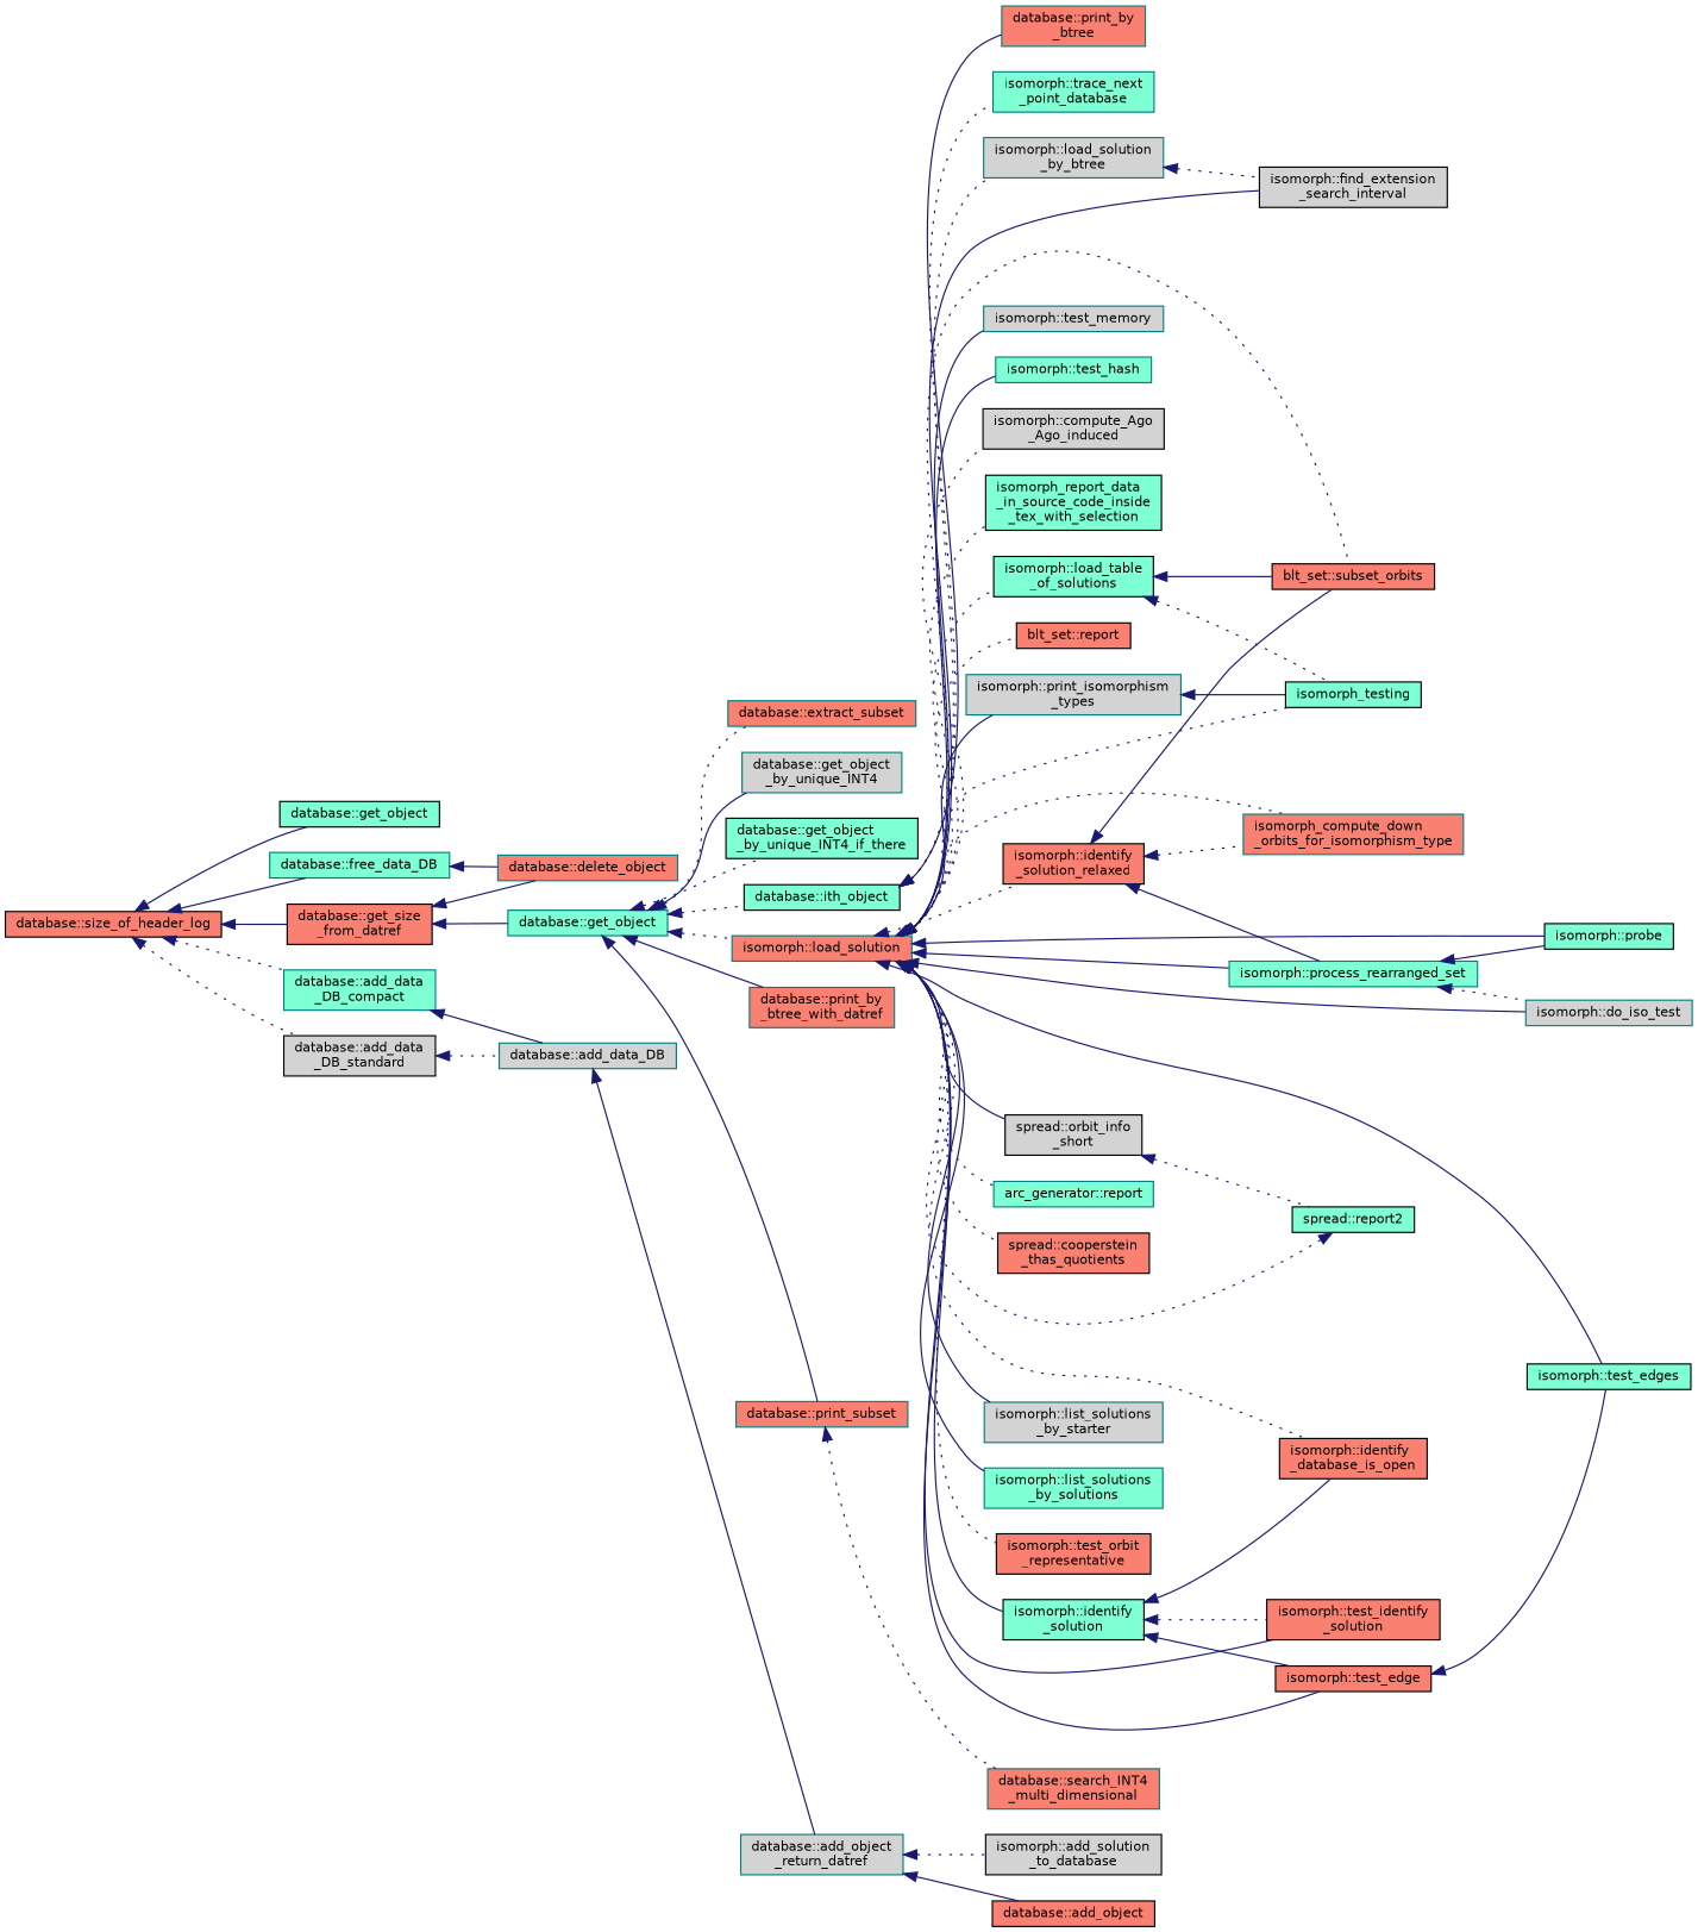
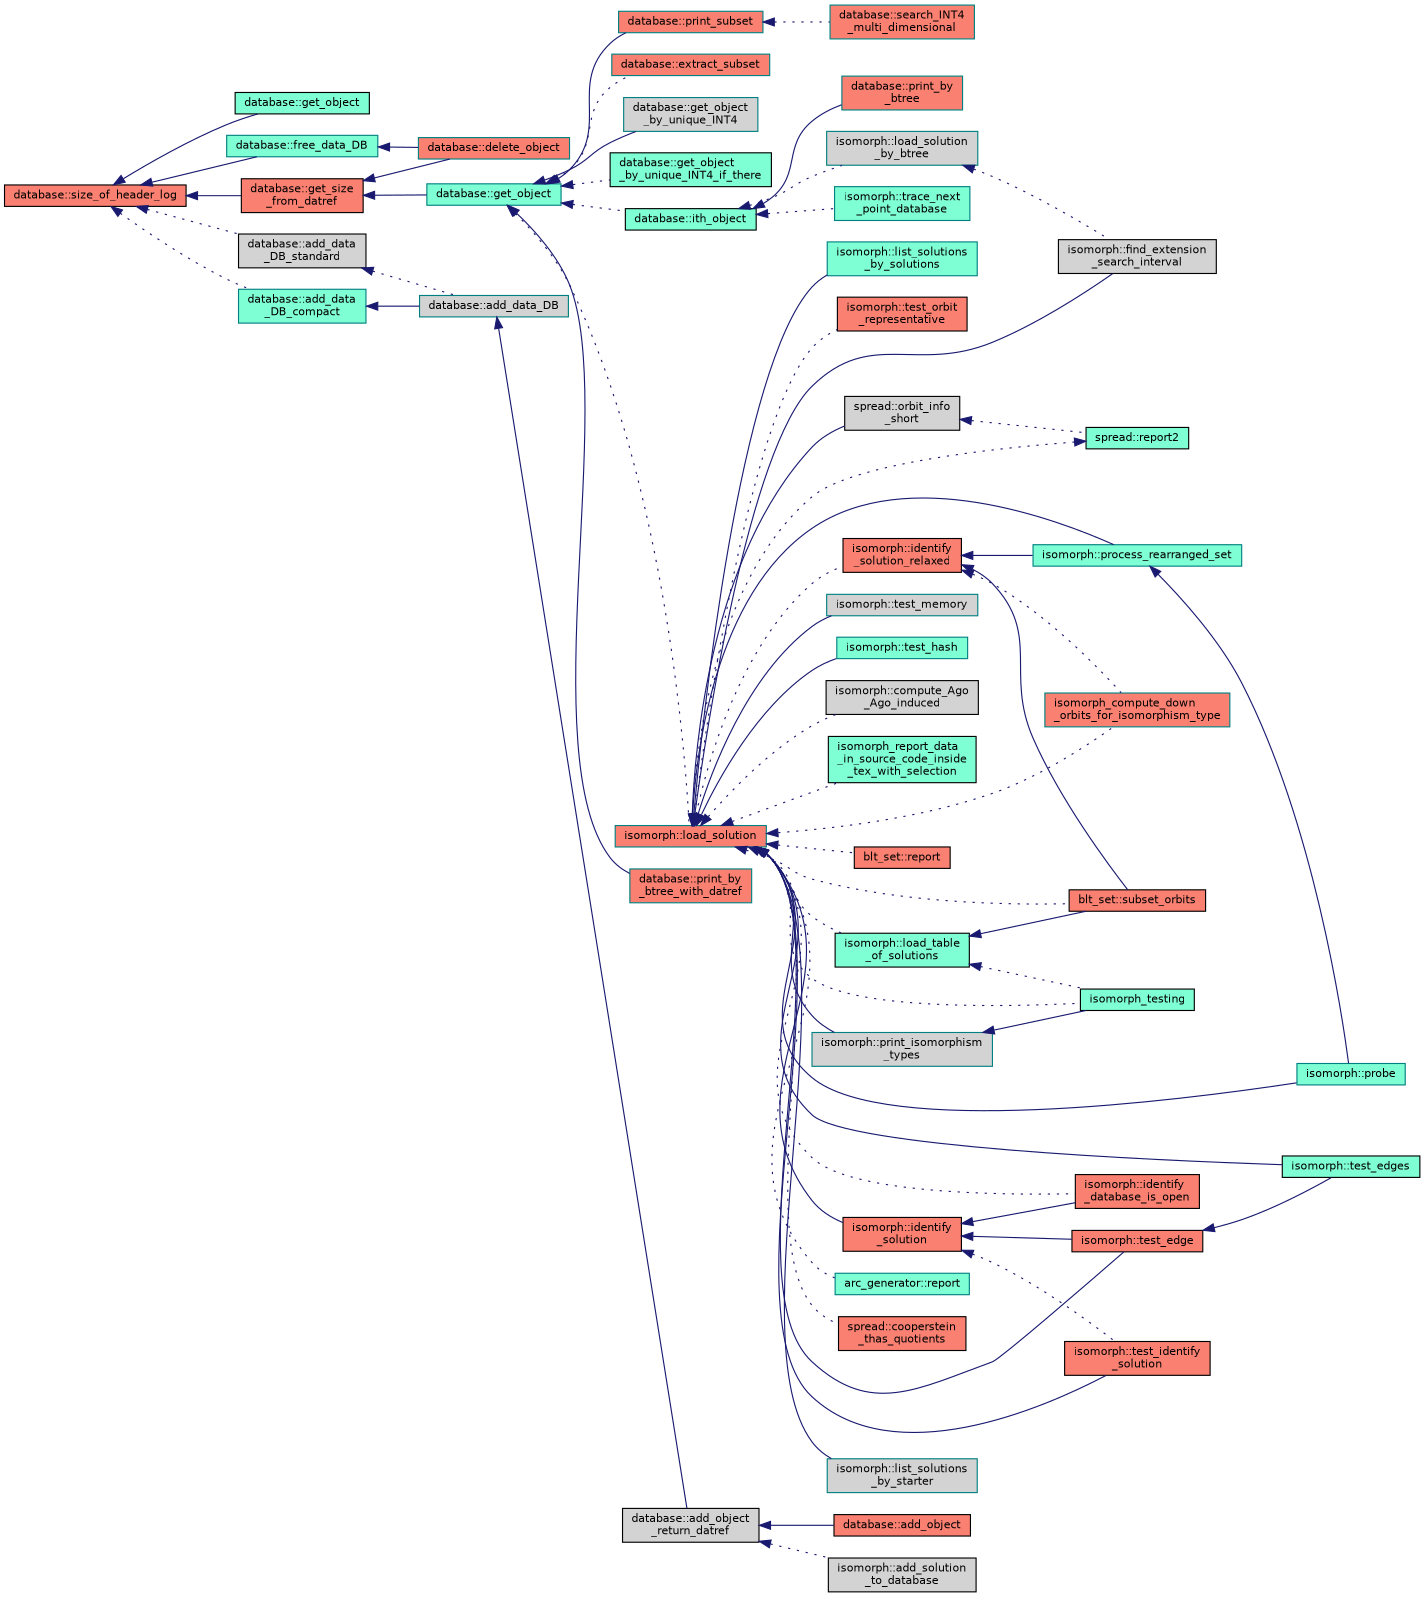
  digraph {
    rankdir=LR
    node [color=black fillcolor=salmon fontname=Helvetica fontsize=10 shape=record style=filled]
    edge [color=midnightblue dir=back fontname=Helvetica fontsize=10 labelfontname=Helvetica labelfontsize=10 style=solid]
    n1 [fontcolor=black height=0.2 label="database::size_of_header_log" width=0.4]
    n2 [fillcolor=aquamarine height=0.2 label="database::get_object" width=0.4]
    n3 [height=0.2 label="database::get_size\l_from_datref" width=0.4]
    n4 [fillcolor=lightgrey height=0.2 label="database::add_data\l_DB_standard" width=0.4]
    n5 [color=teal fillcolor=aquamarine height=0.2 label="database::add_data\l_DB_compact" width=0.4]
    n6 [color=teal fillcolor=aquamarine height=0.2 label="database::free_data_DB" width=0.4]
    n7 [color=teal height=0.2 label="database::delete_object" width=0.4]
    n8 [color=teal fillcolor=aquamarine height=0.2 label="database::get_object" width=0.4]
    n9 [color=teal fillcolor=lightgrey height=0.2 label="database::add_data_DB" width=0.4]
    n10 [color=teal fillcolor=lightgrey height=0.2 label="database::get_object\l_by_unique_INT4" width=0.4]
    n11 [fillcolor=aquamarine height=0.2 label="database::get_object\l_by_unique_INT4_if_there" width=0.4]
    n12 [fillcolor=aquamarine height=0.2 label="database::ith_object" width=0.4]
    n13 [color=teal height=0.2 label="database::print_by\l_btree_with_datref" width=0.4]
    n14 [color=teal height=0.2 label="database::print_subset" width=0.4]
    n15 [color=teal height=0.2 label="database::extract_subset" width=0.4]
    n16 [color=teal height=0.2 label="isomorph::load_solution" width=0.4]
    n17 [color=teal height=0.2 label="database::print_by\l_btree" width=0.4]
    n18 [color=teal fillcolor=lightgrey height=0.2 label="isomorph::load_solution\l_by_btree" width=0.4]
    n19 [color=teal fillcolor=aquamarine height=0.2 label="isomorph::trace_next\l_point_database" width=0.4]
    n20 [color=teal height=0.2 label="database::search_INT4\l_multi_dimensional" width=0.4]
    n21 [fillcolor=lightgrey height=0.2 label="isomorph::find_extension\l_search_interval" width=0.4]
    n22 [height=0.2 label="blt_set::report" width=0.4]
    n23 [height=0.2 label="blt_set::subset_orbits" width=0.4]
    n24 [color=teal fillcolor=aquamarine height=0.2 label="arc_generator::report" width=0.4]
    n25 [height=0.2 label="spread::cooperstein\l_thas_quotients" width=0.4]
    n26 [fillcolor=lightgrey height=0.2 label="spread::orbit_info\l_short" width=0.4]
    n27 [fillcolor=aquamarine height=0.2 label="isomorph::load_table\l_of_solutions" width=0.4]
    n28 [fillcolor=aquamarine height=0.2 label=isomorph_testing width=0.4]
    n29 [color=teal fillcolor=lightgrey height=0.2 label="isomorph::list_solutions\l_by_starter" width=0.4]
    n30 [color=teal fillcolor=aquamarine height=0.2 label="isomorph::list_solutions\l_by_solutions" width=0.4]
    n31 [height=0.2 label="isomorph::test_orbit\l_representative" width=0.4]
    n32 [height=0.2 label="isomorph::test_identify\l_solution" width=0.4]
    n33 [color=teal fillcolor=lightgrey height=0.2 label="isomorph::test_memory" width=0.4]
    n34 [fillcolor=aquamarine height=0.2 label="isomorph::test_edges" width=0.4]
    n35 [height=0.2 label="isomorph::test_edge" width=0.4]
    n36 [color=teal fillcolor=aquamarine height=0.2 label="isomorph::test_hash" width=0.4]
    n37 [fillcolor=lightgrey height=0.2 label="isomorph::compute_Ago\l_Ago_induced" width=0.4]
    n38 [color=teal fillcolor=lightgrey height=0.2 label="isomorph::print_isomorphism\l_types" width=0.4]
    n39 [color=teal height=0.2 label="isomorph_compute_down\l_orbits_for_isomorphism_type" width=0.4]
    n40 [fillcolor=aquamarine height=0.2 label="isomorph_report_data\l_in_source_code_inside\l_tex_with_selection" width=0.4]
-   n41 [fillcolor=aquamarine height=0.2 label="isomorph::probe" width=0.4]
-   n42 [color=teal fillcolor=lightgrey height=0.2 label="isomorph::do_iso_test" width=0.4]
+   n41 [color=teal fillcolor=aquamarine height=0.2 label="isomorph::probe" width=0.4]
    n43 [color=teal fillcolor=aquamarine height=0.2 label="isomorph::process_rearranged_set" width=0.4]
    n44 [height=0.2 label="isomorph::identify\l_database_is_open" width=0.4]
    n45 [height=0.2 label="isomorph::identify\l_solution_relaxed" width=0.4]
-   n46 [fillcolor=aquamarine height=0.2 label="isomorph::identify\l_solution" width=0.4]
+   n46 [height=0.2 label="isomorph::identify\l_solution" width=0.4]
    n47 [fillcolor=aquamarine height=0.2 label="spread::report2" width=0.4]
-   n48 [color=teal fillcolor=lightgrey height=0.2 label="database::add_object\l_return_datref" width=0.4]
+   n48 [fillcolor=lightgrey height=0.2 label="database::add_object\l_return_datref" width=0.4]
    n49 [height=0.2 label="database::add_object" width=0.4]
    n50 [fillcolor=lightgrey height=0.2 label="isomorph::add_solution\l_to_database" width=0.4]
    n1 -> n2
    n1 -> n3
    n1 -> n4 [style=dotted]
    n1 -> n5 [style=dotted]
    n1 -> n6
    n3 -> n7
    n3 -> n8
    n4 -> n9 [style=dotted]
    n5 -> n9
    n6 -> n7
    n8 -> n10
    n8 -> n11 [style=dotted]
    n8 -> n12 [style=dotted]
    n8 -> n13
    n8 -> n14
    n8 -> n15 [style=dotted]
    n8 -> n16 [style=dotted]
    n9 -> n48
    n12 -> n17
    n12 -> n18 [style=dotted]
    n12 -> n19 [style=dotted]
    n14 -> n20 [style=dotted]
    n16 -> n21
    n16 -> n22 [style=dotted]
    n16 -> n23 [style=dotted]
    n16 -> n24 [style=dotted]
    n16 -> n25 [style=dotted]
    n16 -> n26
    n16 -> n27 [style=dotted]
    n16 -> n28 [style=dotted]
    n16 -> n29
    n16 -> n30
    n16 -> n31 [style=dotted]
    n16 -> n32
    n16 -> n33
    n16 -> n34
    n16 -> n35
    n16 -> n36
    n16 -> n37 [style=dotted]
    n16 -> n38
    n16 -> n39 [style=dotted]
    n16 -> n40 [style=dotted]
    n16 -> n41
-   n16 -> n42
    n16 -> n43
    n16 -> n44 [style=dotted]
    n16 -> n45 [style=dotted]
    n16 -> n46
    n18 -> n21 [style=dotted]
    n26 -> n47 [style=dotted]
    n27 -> n23
    n27 -> n28 [style=dotted]
    n35 -> n34
    n38 -> n28
    n43 -> n41
-   n43 -> n42 [style=dotted]
    n45 -> n23
    n45 -> n39 [style=dotted]
    n45 -> n43
    n46 -> n32 [style=dotted]
    n46 -> n35
    n46 -> n44
    n47 -> n16 [style=dotted]
    n48 -> n49
    n48 -> n50 [style=dotted]
  }
